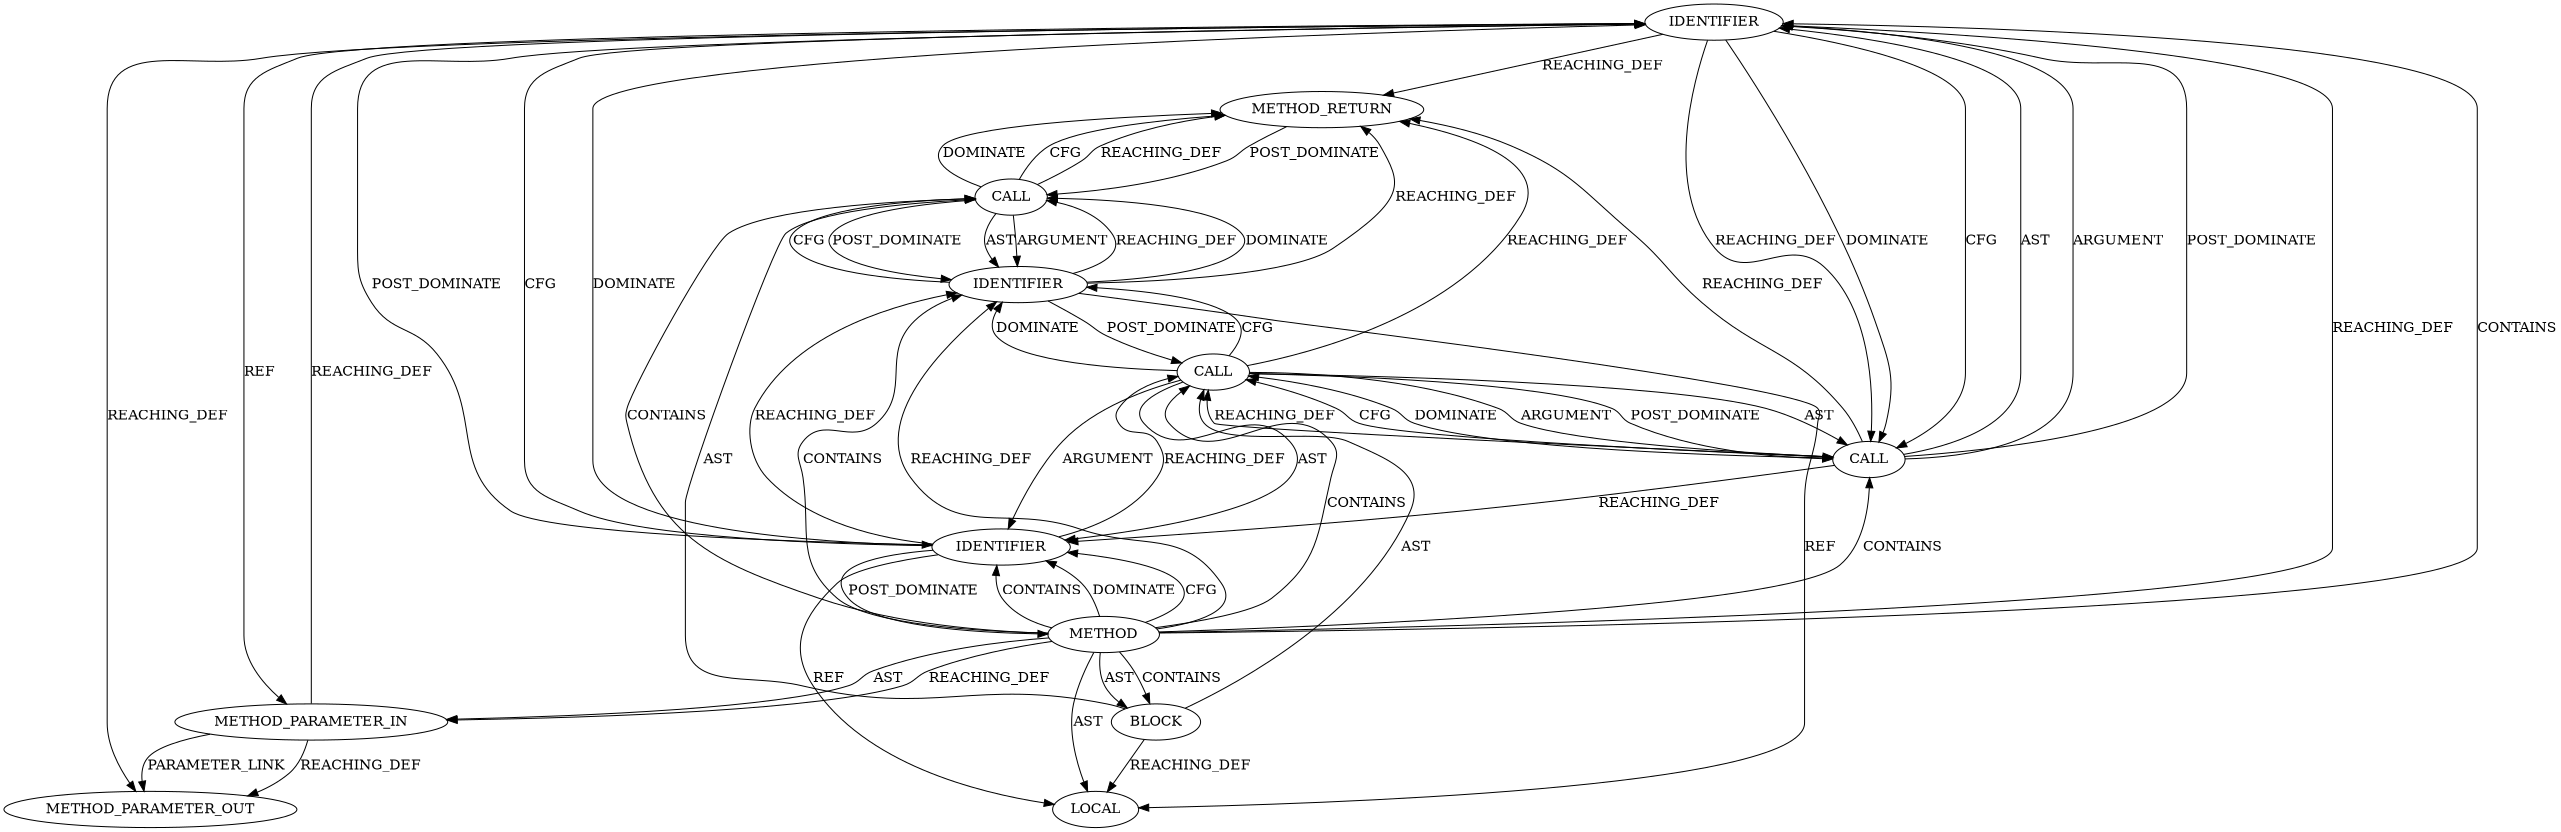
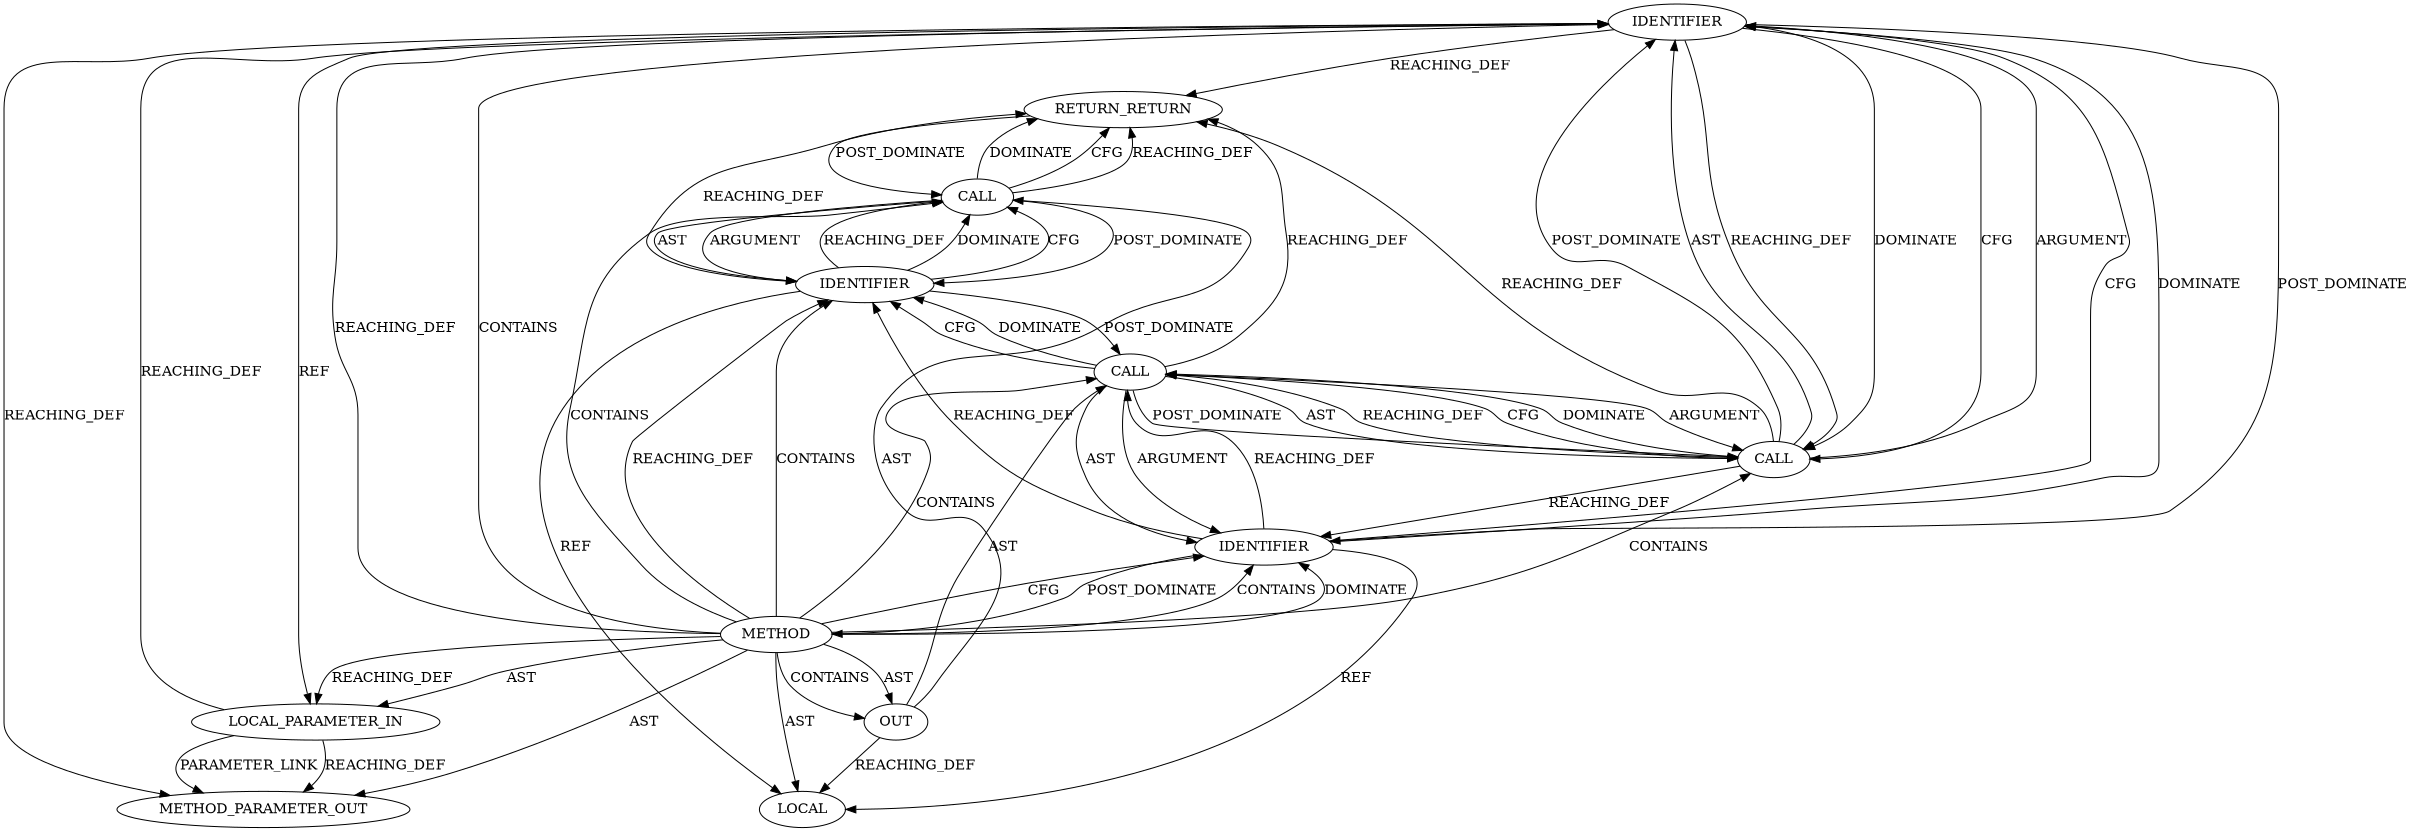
  digraph {
    node [CODE="struct tls_context *tls_ctx" COLUMN_NUMBER=1 LINE_NUMBER=2494 NAME=tls_ctx ORDER=1 TYPE_FULL_NAME="tls_context*"]
    n1 [ARGUMENT_INDEX=1 CODE=tls_ctx COLUMN_NUMBER=48 label=IDENTIFIER]
-   n2 [COLUMN_NUMBER=25 EVALUATION_STRATEGY=BY_VALUE INDEX=1 IS_VARIADIC=false LINE_NUMBER=2492 label=METHOD_PARAMETER_IN]
-   n3 [CODE=RET EVALUATION_STRATEGY=BY_VALUE LINE_NUMBER=2492 ORDER=3 TYPE_FULL_NAME=void label=METHOD_RETURN NAME=""]
+   n2 [COLUMN_NUMBER=25 EVALUATION_STRATEGY=BY_VALUE INDEX=1 IS_VARIADIC=false LINE_NUMBER=2492 label=LOCAL_PARAMETER_IN]
+   n3 [CODE=RET EVALUATION_STRATEGY=BY_VALUE LINE_NUMBER=2492 ORDER=3 TYPE_FULL_NAME=void label=RETURN_RETURN NAME=""]
    n4 [ARGUMENT_INDEX=1 CODE=ctx COLUMN_NUMBER=28 NAME=ctx TYPE_FULL_NAME="tls_sw_context_tx*" label=IDENTIFIER]
    n5 [ARGUMENT_INDEX=2 CODE="tls_sw_ctx_tx(tls_ctx)" COLUMN_NUMBER=34 DISPATCH_TYPE=STATIC_DISPATCH METHOD_FULL_NAME=tls_sw_ctx_tx NAME=tls_sw_ctx_tx ORDER=2 TYPE_FULL_NAME="<empty>" label=CALL]
    n6 [COLUMN_NUMBER=25 EVALUATION_STRATEGY=BY_VALUE INDEX=1 IS_VARIADIC=false LINE_NUMBER=2492 label=METHOD_PARAMETER_OUT]
    n7 [ARGUMENT_INDEX=-1 CODE="kfree(ctx)" COLUMN_NUMBER=2 DISPATCH_TYPE=STATIC_DISPATCH LINE_NUMBER=2496 METHOD_FULL_NAME=kfree NAME=kfree ORDER=3 TYPE_FULL_NAME="<empty>" label=CALL]
    n8 [AST_PARENT_FULL_NAME="tls_sw.c:<global>" AST_PARENT_TYPE=TYPE_DECL CODE="void tls_sw_free_ctx_tx(struct tls_context *tls_ctx)\n{\n	struct tls_sw_context_tx *ctx = tls_sw_ctx_tx(tls_ctx);\n\n	kfree(ctx);\n}" COLUMN_NUMBER_END=1 FILENAME="tls_sw.c" FULL_NAME=tls_sw_free_ctx_tx IS_EXTERNAL=false LINE_NUMBER=2492 LINE_NUMBER_END=2497 NAME=tls_sw_free_ctx_tx ORDER=55 SIGNATURE="void tls_sw_free_ctx_tx (tls_context*)" label=METHOD TYPE_FULL_NAME=""]
    n9 [ARGUMENT_INDEX=1 CODE=ctx COLUMN_NUMBER=8 LINE_NUMBER=2496 NAME=ctx TYPE_FULL_NAME="tls_sw_context_tx*" label=IDENTIFIER]
    n10 [ARGUMENT_INDEX=-1 CODE="*ctx = tls_sw_ctx_tx(tls_ctx)" COLUMN_NUMBER=27 DISPATCH_TYPE=STATIC_DISPATCH METHOD_FULL_NAME="<operator>.assignment" NAME="<operator>.assignment" ORDER=2 TYPE_FULL_NAME="<empty>" label=CALL]
    n11 [CODE="struct tls_sw_context_tx* ctx" COLUMN_NUMBER=27 NAME=ctx TYPE_FULL_NAME="tls_sw_context_tx*" label=LOCAL]
-   n12 [ARGUMENT_INDEX=-1 CODE="{\n	struct tls_sw_context_tx *ctx = tls_sw_ctx_tx(tls_ctx);\n\n	kfree(ctx);\n}" LINE_NUMBER=2493 ORDER=2 TYPE_FULL_NAME=void label=BLOCK NAME=""]
+   n12 [ARGUMENT_INDEX=-1 CODE="{\n	struct tls_sw_context_tx *ctx = tls_sw_ctx_tx(tls_ctx);\n\n	kfree(ctx);\n}" LINE_NUMBER=2493 ORDER=2 TYPE_FULL_NAME=void label=OUT NAME=""]
    n1 -> n2 [label=REF]
    n1 -> n3 [VARIABLE=tls_ctx label=REACHING_DEF]
    n1 -> n4 [label=POST_DOMINATE]
    n1 -> n5 [VARIABLE=tls_ctx label=REACHING_DEF]
    n1 -> n5 [label=DOMINATE]
    n1 -> n5 [label=CFG]
    n1 -> n6 [VARIABLE=tls_ctx label=REACHING_DEF]
    n2 -> n1 [VARIABLE=tls_ctx label=REACHING_DEF]
    n2 -> n6 [VARIABLE=tls_ctx label=REACHING_DEF]
    n2 -> n6 [label=PARAMETER_LINK]
    n3 -> n7 [label=POST_DOMINATE]
    n4 -> n1 [label=CFG]
    n4 -> n1 [label=DOMINATE]
    n4 -> n8 [label=POST_DOMINATE]
    n4 -> n9 [VARIABLE=ctx label=REACHING_DEF]
    n4 -> n10 [VARIABLE=ctx label=REACHING_DEF]
    n4 -> n11 [label=REF]
    n5 -> n1 [label=AST]
    n5 -> n1 [label=ARGUMENT]
    n5 -> n1 [label=POST_DOMINATE]
    n5 -> n3 [VARIABLE="tls_sw_ctx_tx(tls_ctx)" label=REACHING_DEF]
    n5 -> n4 [VARIABLE="tls_sw_ctx_tx(tls_ctx)" label=REACHING_DEF]
    n5 -> n10 [VARIABLE="tls_sw_ctx_tx(tls_ctx)" label=REACHING_DEF]
    n5 -> n10 [label=CFG]
    n5 -> n10 [label=DOMINATE]
    n7 -> n3 [label=DOMINATE]
    n7 -> n3 [label=CFG]
    n7 -> n3 [VARIABLE="kfree(ctx)" label=REACHING_DEF]
    n7 -> n9 [label=POST_DOMINATE]
    n7 -> n9 [label=AST]
    n7 -> n9 [label=ARGUMENT]
    n8 -> n1 [label=REACHING_DEF]
    n8 -> n1 [label=CONTAINS]
    n8 -> n2 [label=AST]
    n8 -> n2 [label=REACHING_DEF]
    n8 -> n4 [label=CONTAINS]
    n8 -> n4 [label=DOMINATE]
    n8 -> n4 [label=CFG]
    n8 -> n5 [label=CONTAINS]
+   n8 -> n6 [label=AST]
    n8 -> n7 [label=CONTAINS]
    n8 -> n9 [label=CONTAINS]
    n8 -> n9 [label=REACHING_DEF]
    n8 -> n10 [label=CONTAINS]
    n8 -> n11 [label=AST]
    n8 -> n12 [label=AST]
    n8 -> n12 [label=CONTAINS]
    n9 -> n3 [VARIABLE=ctx label=REACHING_DEF]
    n9 -> n7 [VARIABLE=ctx label=REACHING_DEF]
    n9 -> n7 [label=DOMINATE]
    n9 -> n7 [label=CFG]
    n9 -> n10 [label=POST_DOMINATE]
    n9 -> n11 [label=REF]
    n10 -> n3 [VARIABLE="*ctx = tls_sw_ctx_tx(tls_ctx)" label=REACHING_DEF]
    n10 -> n4 [label=AST]
    n10 -> n4 [label=ARGUMENT]
    n10 -> n5 [label=ARGUMENT]
    n10 -> n5 [label=AST]
    n10 -> n5 [label=POST_DOMINATE]
    n10 -> n9 [label=CFG]
    n10 -> n9 [label=DOMINATE]
    n12 -> n7 [label=AST]
    n12 -> n10 [label=AST]
    n12 -> n11 [label=REACHING_DEF]
  }
